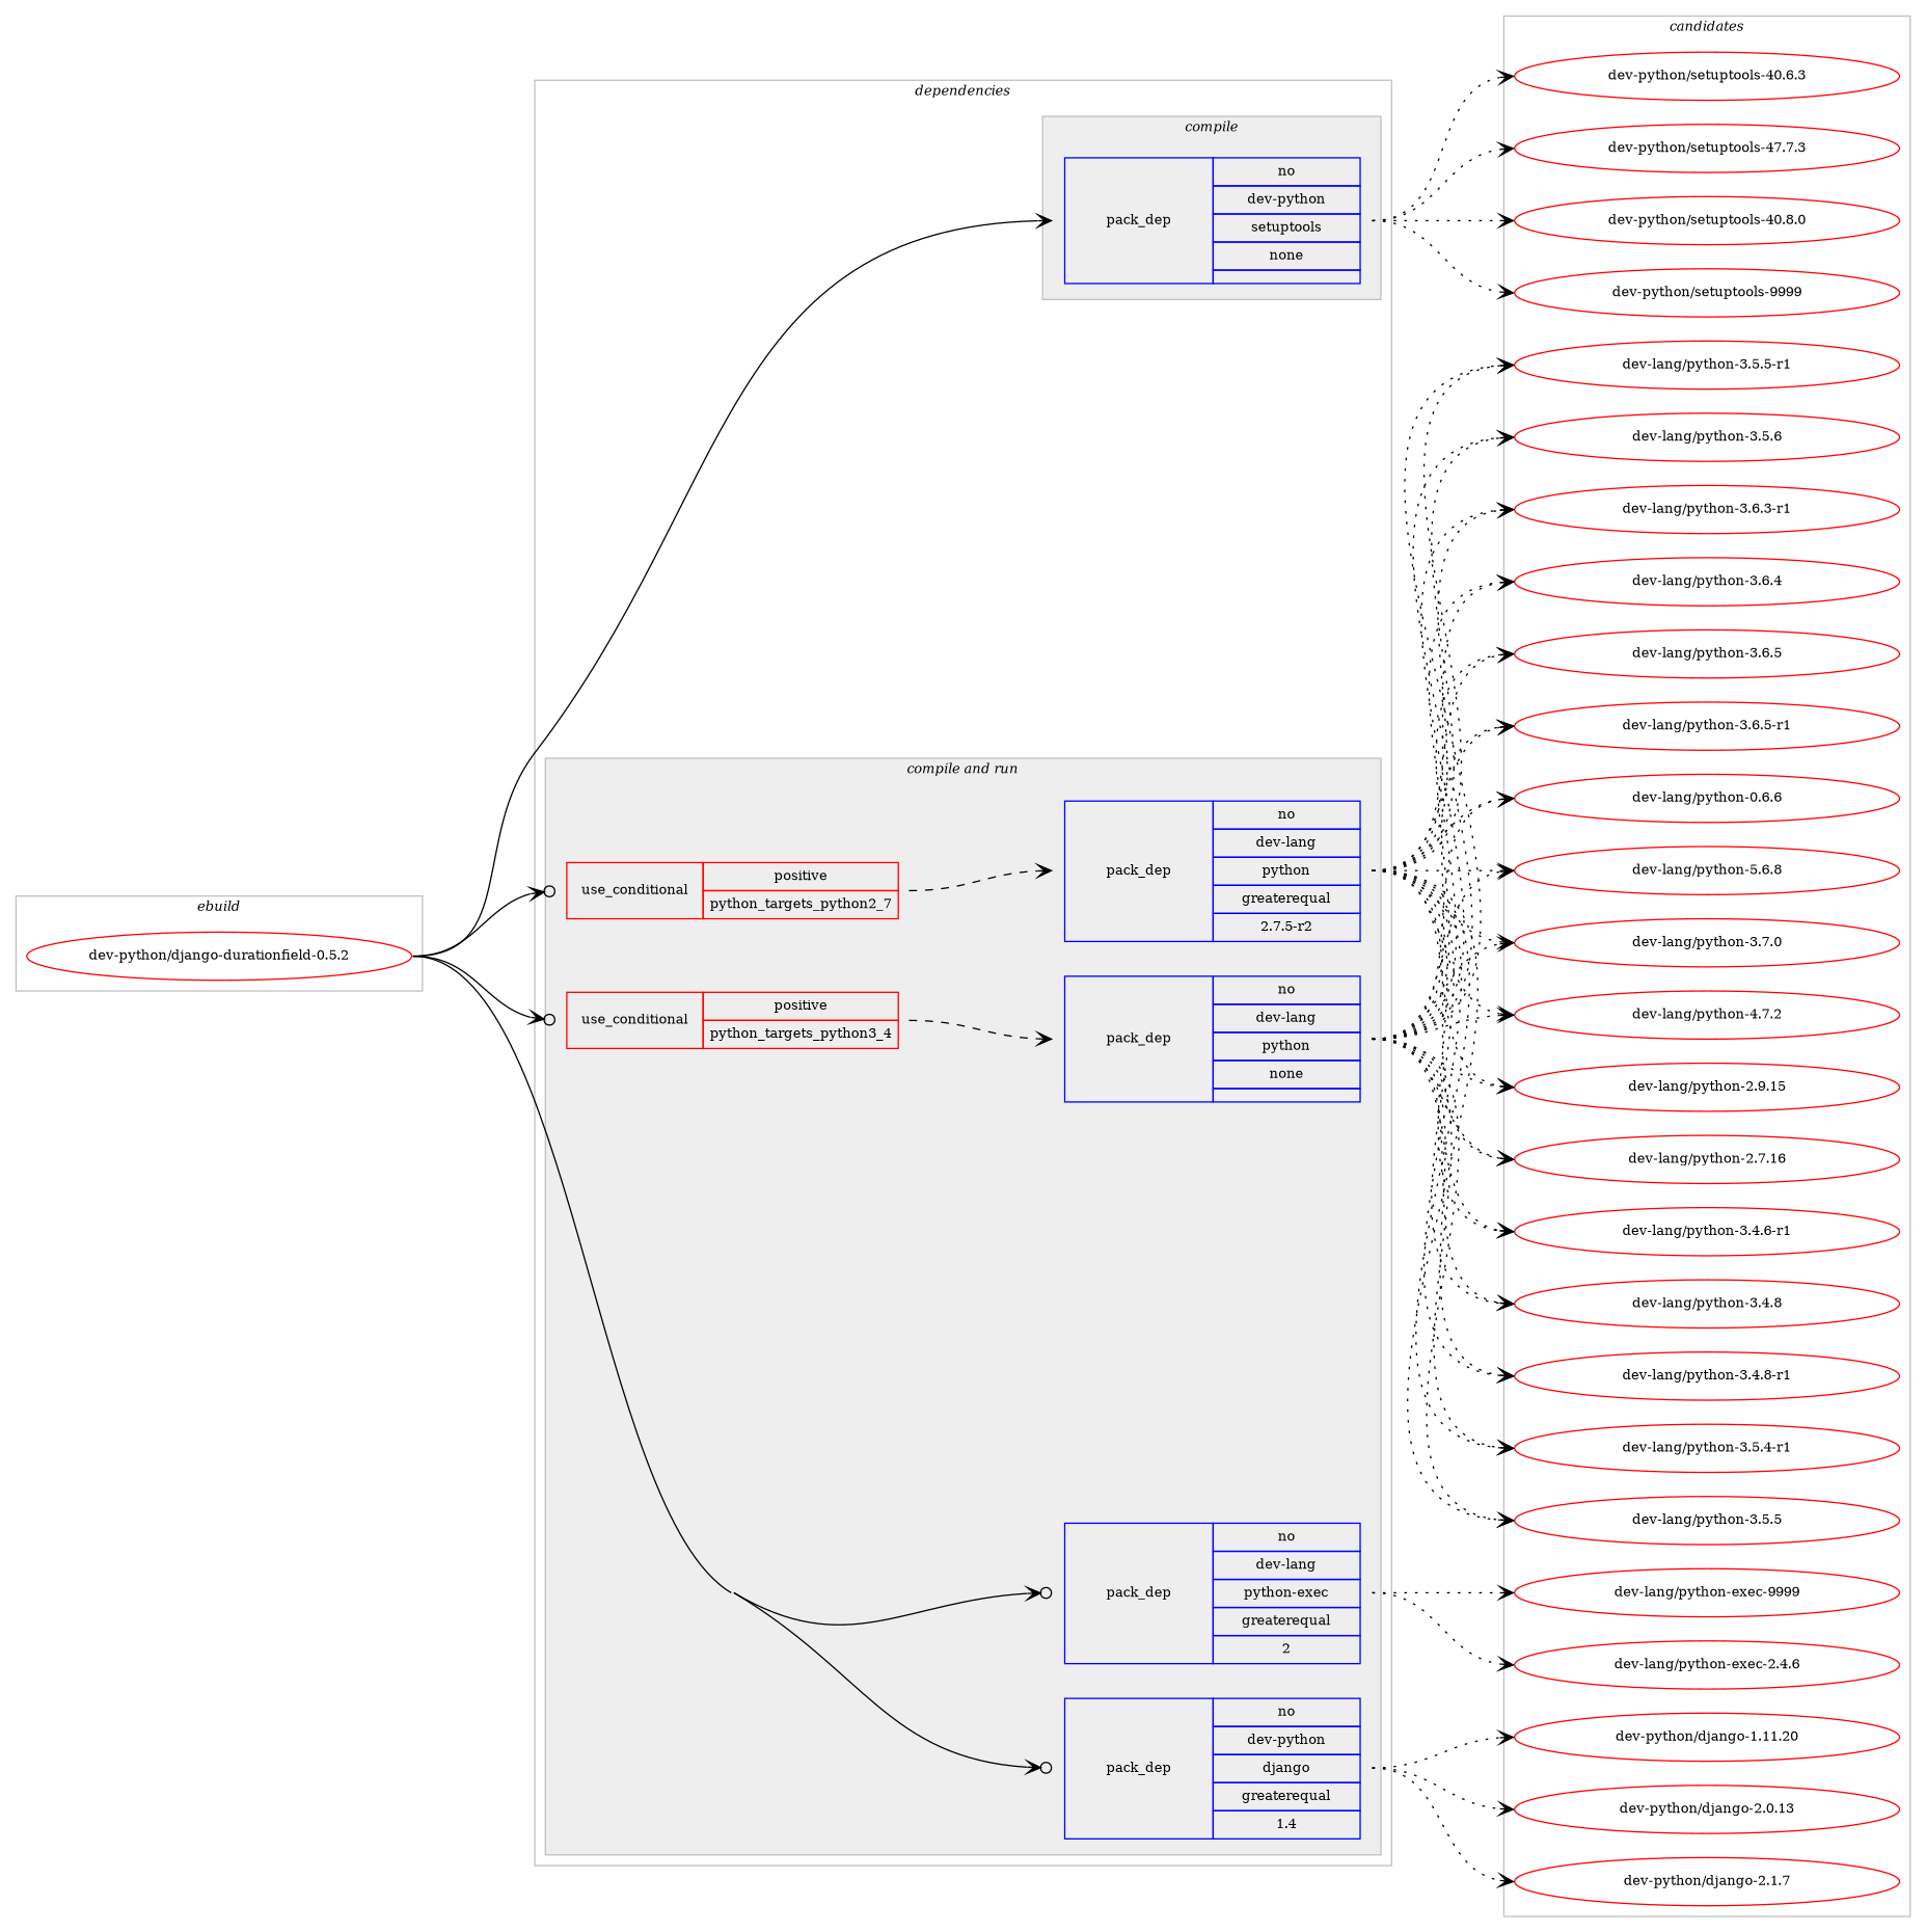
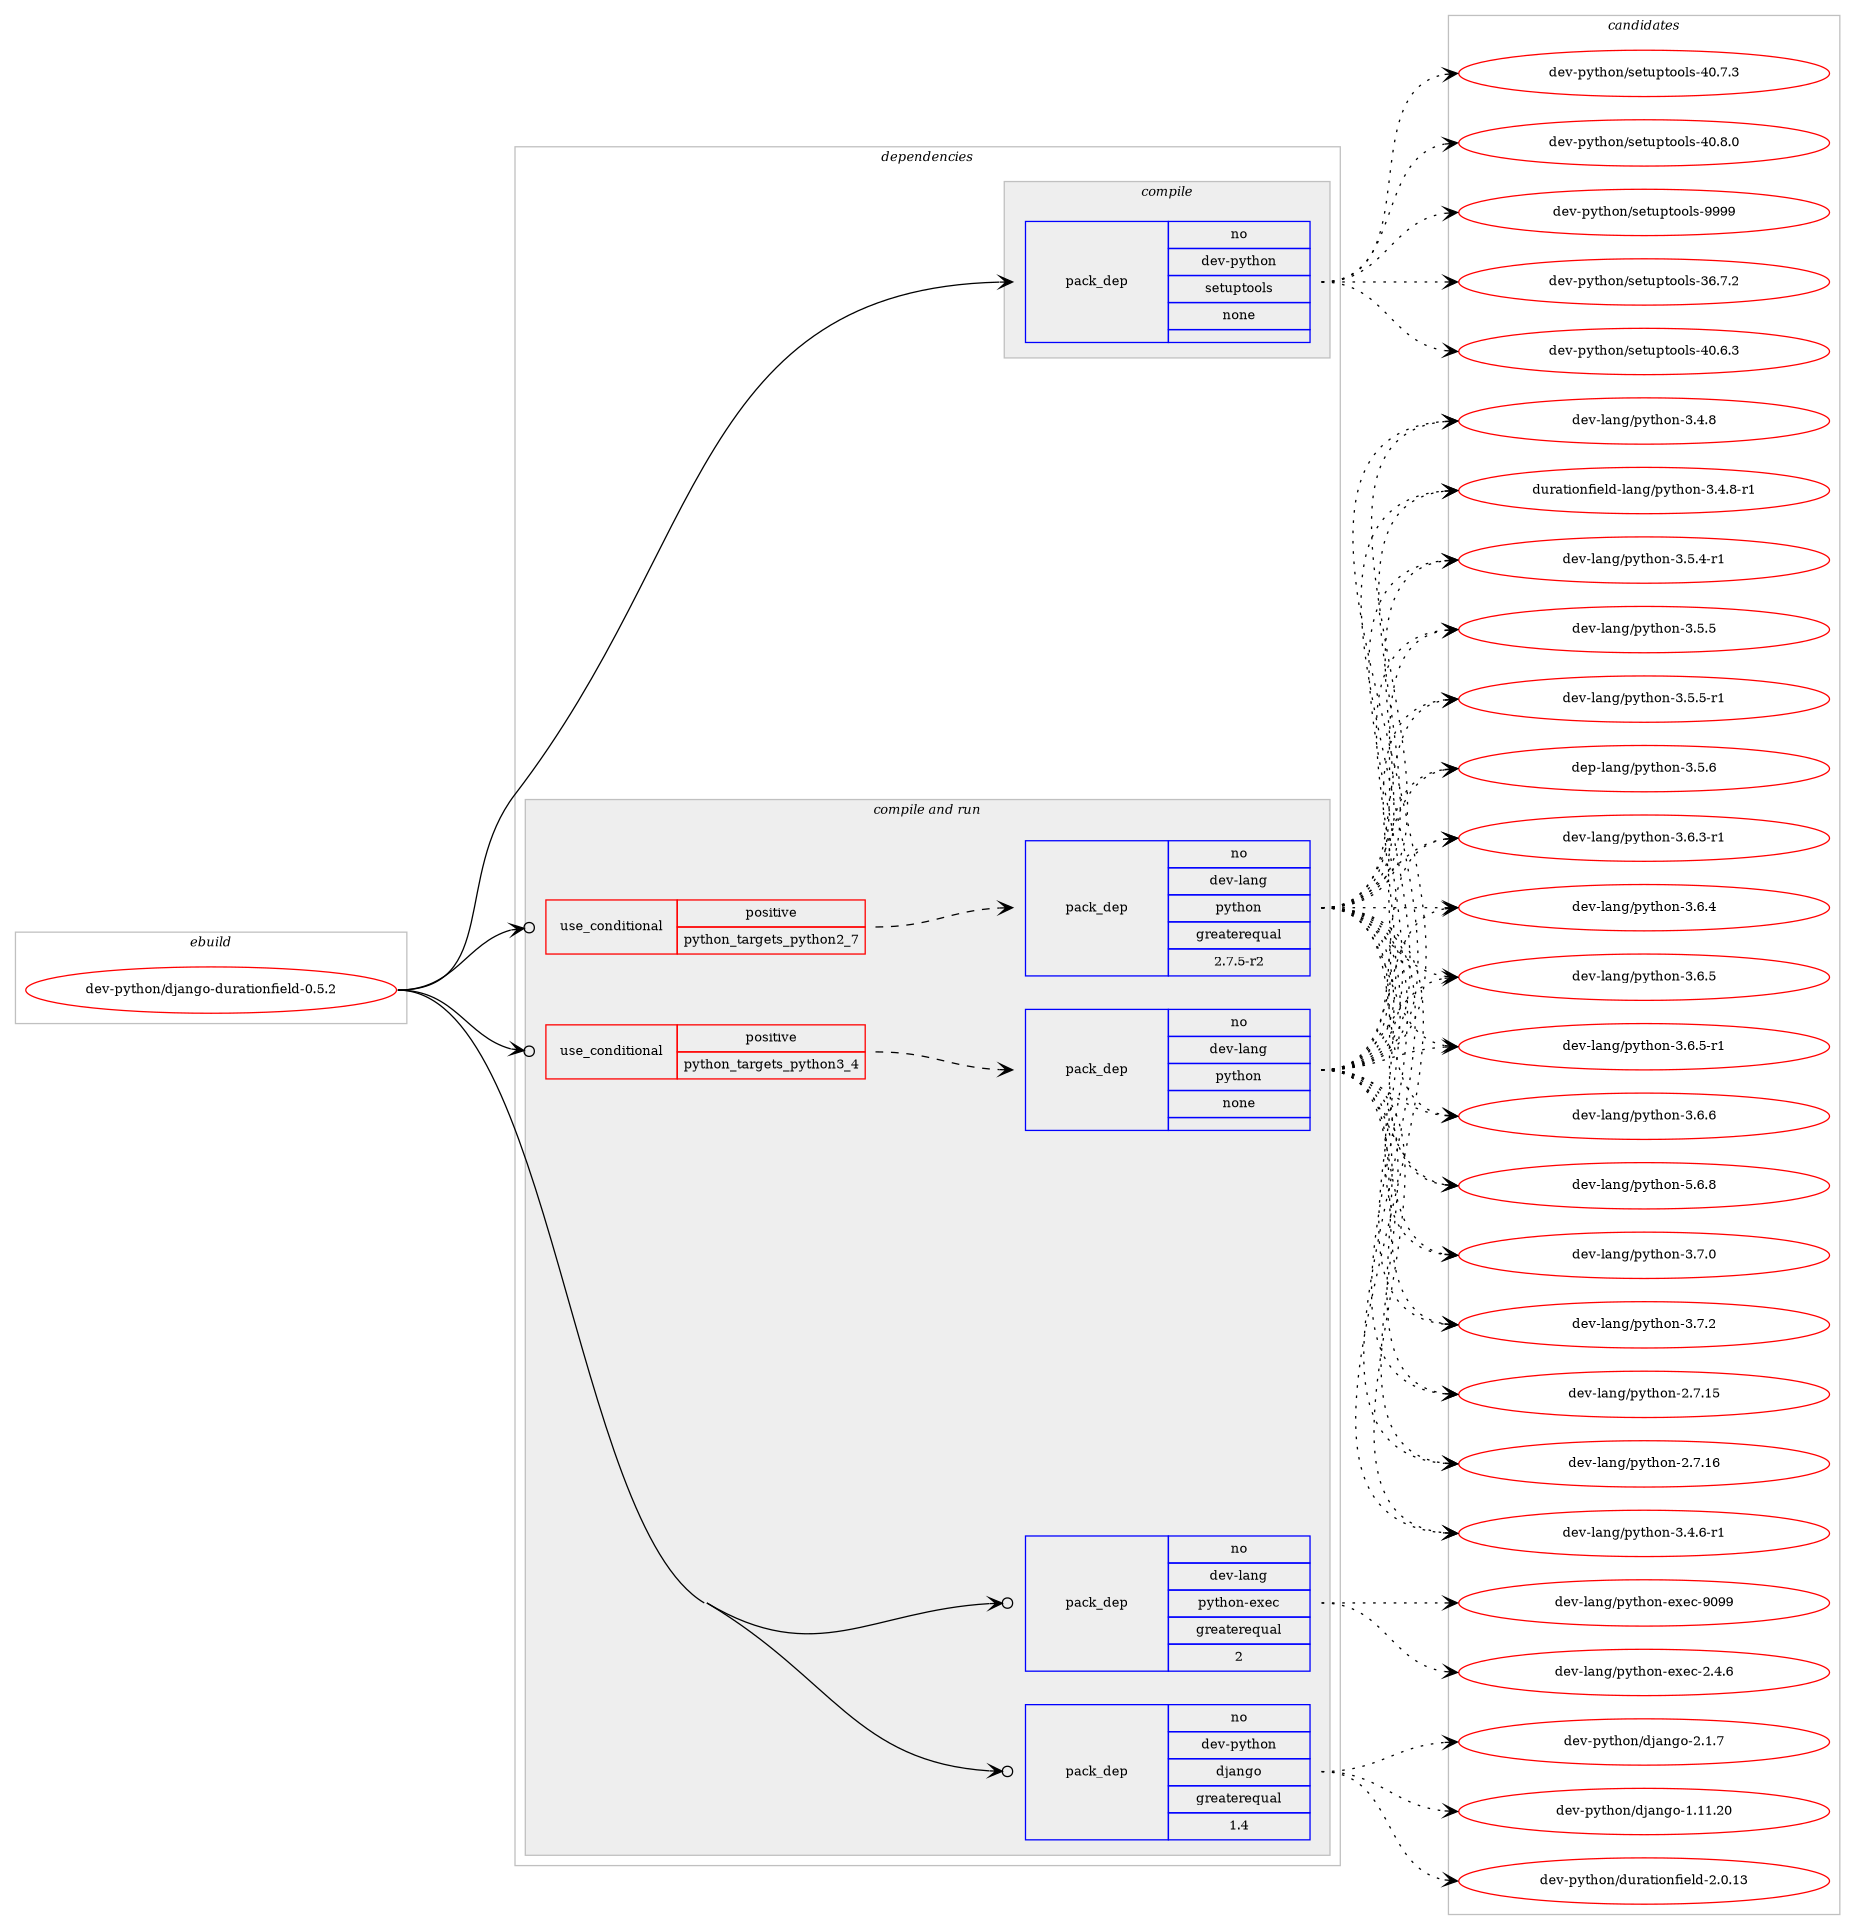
  digraph {
    compound=true
    concentrate=true
    fontname="DejaVu Serif"
    fontsize=10
    newrank=true
    rankdir=LR
    ranksep=1.5
    node [color=red fontname="DejaVu Serif" fontsize=10]
    edge [arrowhead=vee fontname="DejaVu Serif" headport=w style=dotted tailport=e weight=100]
    n1 [label="dev-python/django-durationfield-0.5.2" width=4]
    n2 [color=blue label=<<TABLE BORDER="0" CELLBORDER="1" CELLSPACING="0" CELLPADDING="4" WIDTH="220"><TR><TD ROWSPAN="6" CELLPADDING="30">pack_dep</TD></TR><TR><TD WIDTH="110">no</TD></TR><TR><TD>dev-python</TD></TR><TR><TD>setuptools</TD></TR><TR><TD>none</TD></TR><TR><TD></TD></TR></TABLE>> shape=none]
    n3 [color=blue label=<<TABLE BORDER="0" CELLBORDER="1" CELLSPACING="0" CELLPADDING="4" WIDTH="220"><TR><TD ROWSPAN="6" CELLPADDING="30">pack_dep</TD></TR><TR><TD WIDTH="110">no</TD></TR><TR><TD>dev-lang</TD></TR><TR><TD>python</TD></TR><TR><TD>greaterequal</TD></TR><TR><TD>2.7.5-r2</TD></TR></TABLE>> shape=none]
    n4 [label=<<TABLE BORDER="0" CELLBORDER="1" CELLSPACING="0" CELLPADDING="4"><TR><TD ROWSPAN="3" CELLPADDING="10">use_conditional</TD></TR><TR><TD>positive</TD></TR><TR><TD>python_targets_python2_7</TD></TR></TABLE>> shape=none]
    n5 [color=blue label=<<TABLE BORDER="0" CELLBORDER="1" CELLSPACING="0" CELLPADDING="4" WIDTH="220"><TR><TD ROWSPAN="6" CELLPADDING="30">pack_dep</TD></TR><TR><TD WIDTH="110">no</TD></TR><TR><TD>dev-lang</TD></TR><TR><TD>python</TD></TR><TR><TD>none</TD></TR><TR><TD></TD></TR></TABLE>> shape=none]
    n6 [label=<<TABLE BORDER="0" CELLBORDER="1" CELLSPACING="0" CELLPADDING="4"><TR><TD ROWSPAN="3" CELLPADDING="10">use_conditional</TD></TR><TR><TD>positive</TD></TR><TR><TD>python_targets_python3_4</TD></TR></TABLE>> shape=none]
    n7 [color=blue label=<<TABLE BORDER="0" CELLBORDER="1" CELLSPACING="0" CELLPADDING="4" WIDTH="220"><TR><TD ROWSPAN="6" CELLPADDING="30">pack_dep</TD></TR><TR><TD WIDTH="110">no</TD></TR><TR><TD>dev-lang</TD></TR><TR><TD>python-exec</TD></TR><TR><TD>greaterequal</TD></TR><TR><TD>2</TD></TR></TABLE>> shape=none]
    n8 [color=blue label=<<TABLE BORDER="0" CELLBORDER="1" CELLSPACING="0" CELLPADDING="4" WIDTH="220"><TR><TD ROWSPAN="6" CELLPADDING="30">pack_dep</TD></TR><TR><TD WIDTH="110">no</TD></TR><TR><TD>dev-python</TD></TR><TR><TD>django</TD></TR><TR><TD>greaterequal</TD></TR><TR><TD>1.4</TD></TR></TABLE>> shape=none]
+   n9 [label="dev-python/setuptools-36.7.2" width=4]
    n10 [label="dev-python/setuptools-40.6.3" width=4]
-   n11 [label="dev-python/setuptools-47.7.3" width=4]
+   n11 [label="dev-python/setuptools-40.7.3" width=4]
    n12 [label="dev-python/setuptools-40.8.0" width=4]
    n13 [label="dev-python/setuptools-9999" width=4]
-   n14 [label="dev-lang/python-2.9.15" width=4]
+   n14 [label="dev-lang/python-2.7.15" width=4]
    n15 [label="dev-lang/python-2.7.16" width=4]
    n16 [label="dev-lang/python-3.4.6-r1" width=4]
    n17 [label="dev-lang/python-3.4.8" width=4]
-   n18 [label="dev-lang/python-3.4.8-r1" width=4]
+   n18 [label="durationfield-lang/python-3.4.8-r1" width=4]
    n19 [label="dev-lang/python-3.5.4-r1" width=4]
    n20 [label="dev-lang/python-3.5.5" width=4]
    n21 [label="dev-lang/python-3.5.5-r1" width=4]
-   n22 [label="dev-lang/python-3.5.6" width=4]
+   n22 [label="dep-lang/python-3.5.6" width=4]
    n23 [label="dev-lang/python-3.6.3-r1" width=4]
    n24 [label="dev-lang/python-3.6.4" width=4]
    n25 [label="dev-lang/python-3.6.5" width=4]
    n26 [label="dev-lang/python-3.6.5-r1" width=4]
-   n27 [label="dev-lang/python-0.6.6" width=4]
+   n27 [label="dev-lang/python-3.6.6" width=4]
    n28 [label="dev-lang/python-5.6.8" width=4]
    n29 [label="dev-lang/python-3.7.0" width=4]
-   n30 [label="dev-lang/python-4.7.2" width=4]
+   n30 [label="dev-lang/python-3.7.2" width=4]
    n31 [label="dev-lang/python-exec-2.4.6" width=4]
-   n32 [label="dev-lang/python-exec-9999" width=4]
+   n32 [label="dev-lang/python-exec-9099" width=4]
    n33 [label="dev-python/django-1.11.20" width=4]
-   n34 [label="dev-python/django-2.0.13" width=4]
+   n34 [label="dev-python/durationfield-2.0.13" width=4]
    n35 [label="dev-python/django-2.1.7" width=4]
    subgraph cluster_1 {
      color=gray
      label=<<i>ebuild</i>>
      rank=same
      n1
    }
    subgraph cluster_2 {
      color=gray
      label=<<i>dependencies</i>>
      subgraph cluster_3 {
        color=gray
        fillcolor="#eeeeee"
        label=<<i>compile</i>>
        style=filled
        subgraph sub_4 {
          color=gray
          fillcolor="#eeeeee"
          label=<<i>compile</i>>
          style=filled
          n2
        }
      }
      subgraph cluster_5 {
        color=gray
        fillcolor="#eeeeee"
        label=<<i>compile and run</i>>
        style=filled
        subgraph sub_6 {
          color=gray
          fillcolor="#eeeeee"
          label=<<i>compile and run</i>>
          style=filled
          n4
          subgraph sub_7 {
            color=gray
            fillcolor="#eeeeee"
            label=<<i>compile and run</i>>
            style=filled
            n3
          }
        }
        subgraph sub_8 {
          color=gray
          fillcolor="#eeeeee"
          label=<<i>compile and run</i>>
          style=filled
          n6
          subgraph sub_9 {
            color=gray
            fillcolor="#eeeeee"
            label=<<i>compile and run</i>>
            style=filled
            n5
          }
        }
        subgraph sub_10 {
          color=gray
          fillcolor="#eeeeee"
          label=<<i>compile and run</i>>
          style=filled
          n7
        }
        subgraph sub_11 {
          color=gray
          fillcolor="#eeeeee"
          label=<<i>compile and run</i>>
          style=filled
          n8
        }
      }
      subgraph cluster_12 {
        color=gray
        fillcolor="#eeeeee"
        label=<<i>run</i>>
        style=filled
      }
    }
    subgraph cluster_13 {
      color=gray
      label=<<i>candidates</i>>
      rank=same
      subgraph sub_14 {
        color=black
        label=<<i>candidates</i>>
        nodesep=1
        rank=same
+       n9
        n10
        n11
        n12
        n13
      }
      subgraph sub_15 {
        color=black
        label=<<i>candidates</i>>
        nodesep=1
        rank=same
        n14
        n15
        n16
        n17
        n18
        n19
        n20
        n21
        n22
        n23
        n24
        n25
        n26
        n27
        n28
        n29
        n30
      }
      subgraph sub_16 {
        color=black
        label=<<i>candidates</i>>
        nodesep=1
        rank=same
        n14
        n15
        n16
        n17
        n18
        n19
        n20
        n21
        n22
        n23
        n24
        n25
        n26
        n27
        n28
        n29
        n30
      }
      subgraph sub_17 {
        color=black
        label=<<i>candidates</i>>
        nodesep=1
        rank=same
        n31
        n32
      }
      subgraph sub_18 {
        color=black
        label=<<i>candidates</i>>
        nodesep=1
        rank=same
        n33
        n34
        n35
      }
    }
    n1 -> n2 [style=solid weight=20]
    n1 -> n4 [arrowhead=odotvee style=solid weight=20]
    n1 -> n6 [arrowhead=odotvee style=solid weight=20]
    n1 -> n7 [arrowhead=odotvee style=solid weight=20]
    n1 -> n8 [arrowhead=odotvee style=solid weight=20]
+   n2 -> n9
    n2 -> n10
    n2 -> n11
    n2 -> n12
    n2 -> n13
    n3 -> n14
    n3 -> n15
    n3 -> n16
    n3 -> n17
    n3 -> n18
    n3 -> n19
    n3 -> n20
    n3 -> n21
    n3 -> n22
    n3 -> n23
    n3 -> n24
    n3 -> n25
    n3 -> n26
    n3 -> n27
    n3 -> n28
    n3 -> n29
    n3 -> n30
    n4 -> n3 [style=dashed weight=20]
    n5 -> n14
    n5 -> n15
    n5 -> n16
    n5 -> n17
    n5 -> n18
    n5 -> n19
    n5 -> n20
    n5 -> n21
    n5 -> n22
    n5 -> n23
    n5 -> n24
    n5 -> n25
    n5 -> n26
    n5 -> n27
    n5 -> n28
    n5 -> n29
    n5 -> n30
    n6 -> n5 [style=dashed weight=20]
    n7 -> n31
    n7 -> n32
    n8 -> n33
    n8 -> n34
    n8 -> n35
  }
